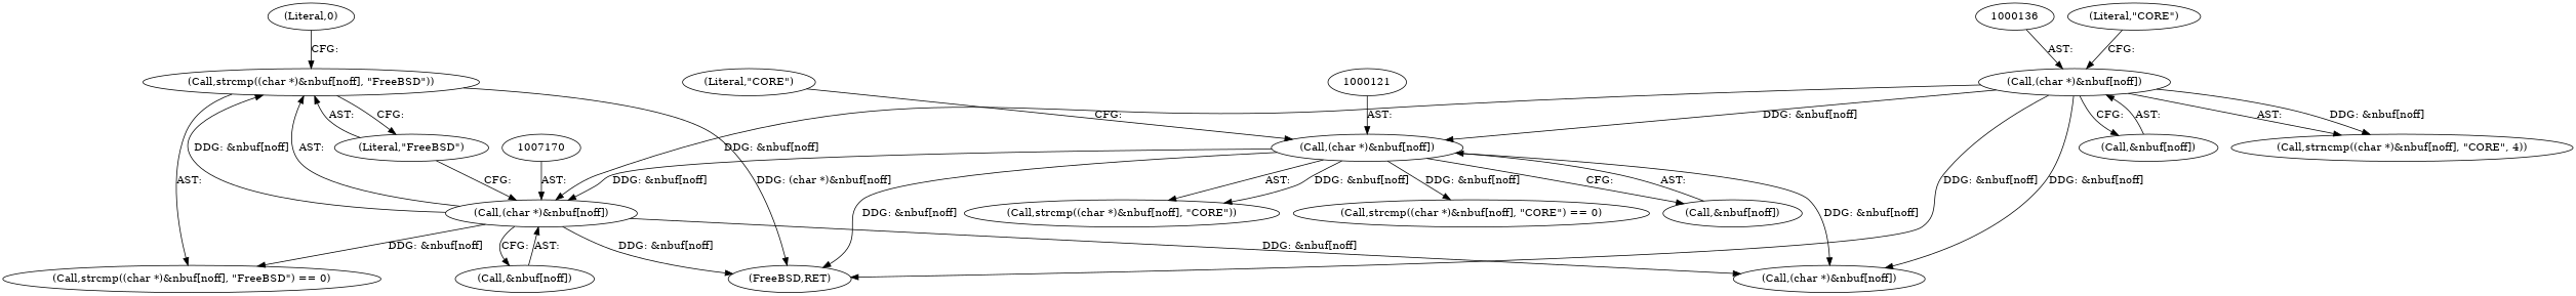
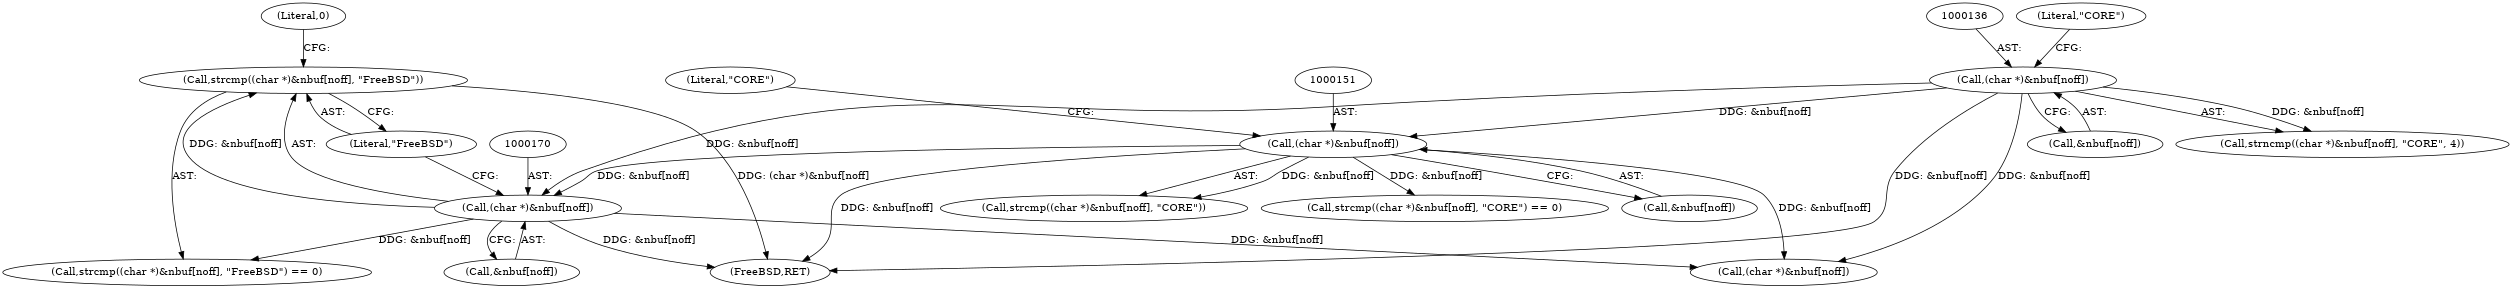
  digraph {
    n1 [label="(Call,strcmp((char *)&nbuf[noff], \"FreeBSD\"))"]
    n2 [label="(Call,strcmp((char *)&nbuf[noff], \"FreeBSD\") == 0)"]
    n3 [label="(FreeBSD,RET)"]
    n4 [label="(Literal,\"FreeBSD\")"]
    n5 [label="(Call,(char *)&nbuf[noff])"]
    n6 [label="(Call,&nbuf[noff])"]
    n7 [label="(Call,(char *)&nbuf[noff])"]
    n8 [label="(Call,(char *)&nbuf[noff])"]
    n9 [label="(Call,strcmp((char *)&nbuf[noff], \"CORE\") == 0)"]
    n10 [label="(Call,&nbuf[noff])"]
    n11 [label="(Call,strcmp((char *)&nbuf[noff], \"CORE\"))"]
    n12 [label="(Call,(char *)&nbuf[noff])"]
    n13 [label="(Call,&nbuf[noff])"]
    n14 [label="(Call,strncmp((char *)&nbuf[noff], \"CORE\", 4))"]
    n15 [label="(Literal,\"CORE\")"]
    n16 [label="(Literal,0)"]
    n17 [label="(Literal,\"CORE\")"]
-   1000170 [label=1007170]
-   1000151 [label=1000121]
+   1000170
+   1000151
    1000136
    n1 -> n2 [label="AST: "]
    n1 -> n3 [label="DDG: (char *)&nbuf[noff]"]
    n1 -> n4 [label="CFG: "]
    n4 -> n1 [label="AST: "]
    n4 -> n5 [label="CFG: "]
    n5 -> n1 [label="AST: "]
    n5 -> n1 [label="DDG: &nbuf[noff]"]
    n5 -> n2 [label="DDG: &nbuf[noff]"]
    n5 -> n3 [label="DDG: &nbuf[noff]"]
    n5 -> n6 [label="CFG: "]
    n5 -> n7 [label="DDG: &nbuf[noff]"]
    n6 -> n5 [label="AST: "]
    n8 -> n3 [label="DDG: &nbuf[noff]"]
    n8 -> n5 [label="DDG: &nbuf[noff]"]
    n8 -> n7 [label="DDG: &nbuf[noff]"]
    n8 -> n9 [label="DDG: &nbuf[noff]"]
    n8 -> n10 [label="CFG: "]
    n8 -> n11 [label="AST: "]
    n8 -> n11 [label="DDG: &nbuf[noff]"]
    n10 -> n8 [label="AST: "]
    n12 -> n3 [label="DDG: &nbuf[noff]"]
    n12 -> n5 [label="DDG: &nbuf[noff]"]
    n12 -> n7 [label="DDG: &nbuf[noff]"]
    n12 -> n8 [label="DDG: &nbuf[noff]"]
    n12 -> n13 [label="CFG: "]
    n12 -> n14 [label="AST: "]
    n12 -> n14 [label="DDG: &nbuf[noff]"]
    n13 -> n12 [label="AST: "]
    n15 -> n8 [label="CFG: "]
    n16 -> n1 [label="CFG: "]
    n17 -> n12 [label="CFG: "]
    1000170 -> n5 [label="AST: "]
    1000151 -> n8 [label="AST: "]
    1000136 -> n12 [label="AST: "]
  }
